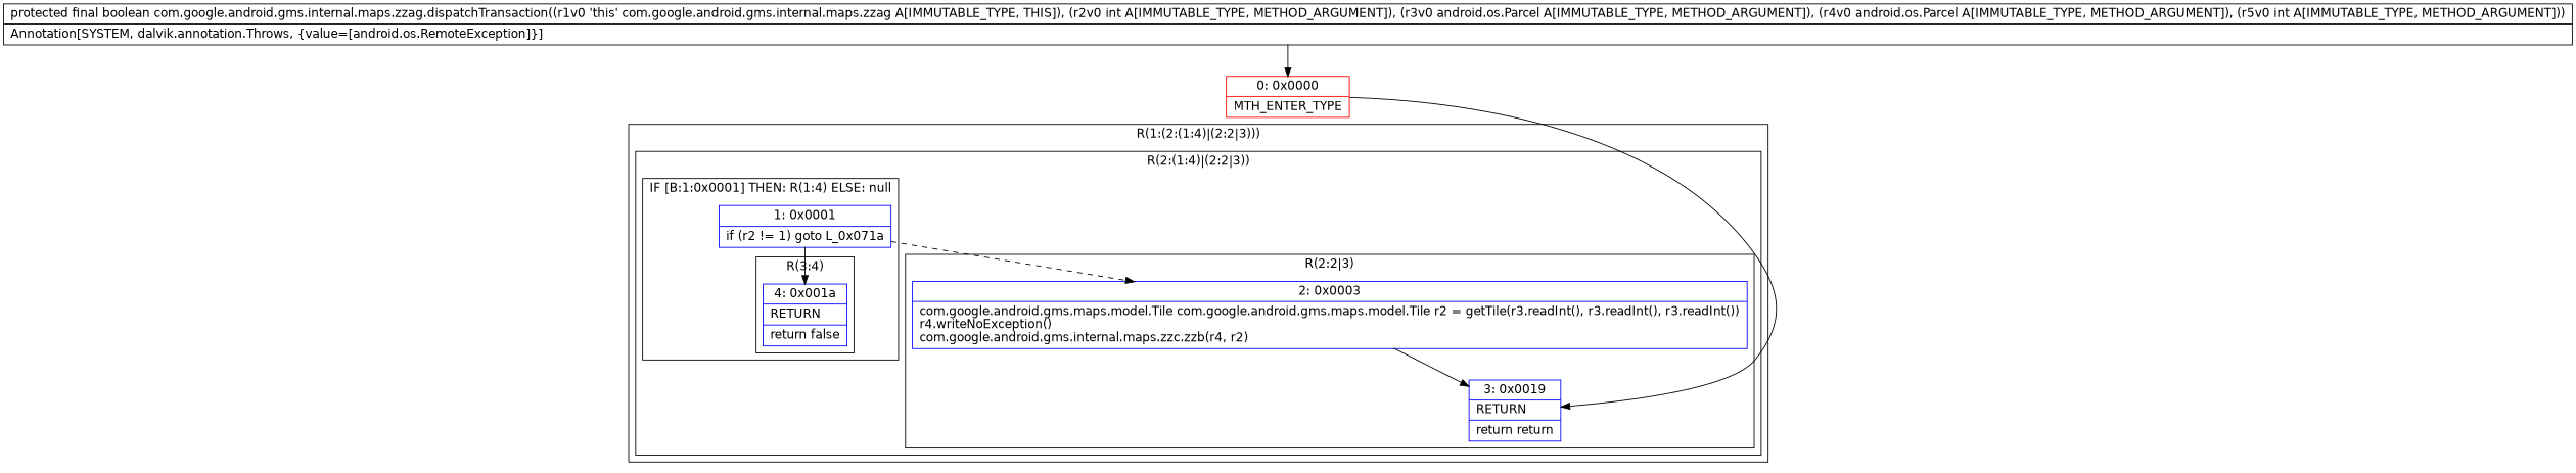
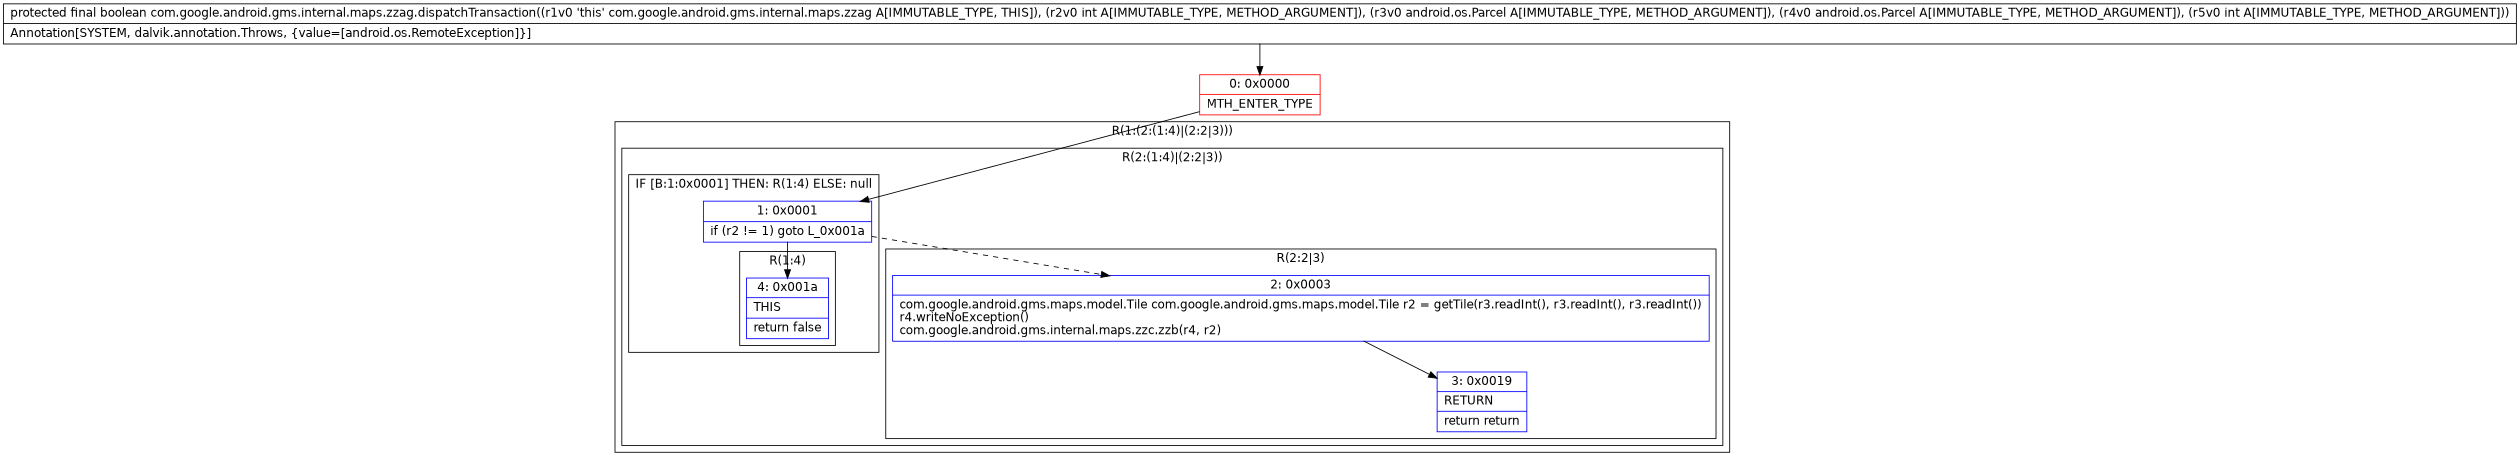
  digraph {
    fontname="DejaVu Sans"
    node [color=blue fontname="DejaVu Sans" shape=record]
    edge [fontname="DejaVu Sans"]
-   n1 [label="{4\:\ 0x001a|RETURN\l|return false\l}"]
-   n2 [label="{1\:\ 0x0001|if (r2 != 1) goto L_0x071a\l}"]
+   n1 [label="{4\:\ 0x001a|THIS\l|return false\l}"]
+   n2 [label="{1\:\ 0x0001|if (r2 != 1) goto L_0x001a\l}"]
    n3 [label="{2\:\ 0x0003|com.google.android.gms.maps.model.Tile com.google.android.gms.maps.model.Tile r2 = getTile(r3.readInt(), r3.readInt(), r3.readInt())\lr4.writeNoException()\lcom.google.android.gms.internal.maps.zzc.zzb(r4, r2)\l}"]
    n4 [label="{3\:\ 0x0019|RETURN\l|return return\l}"]
    n5 [color=red label="{0\:\ 0x0000|MTH_ENTER_TYPE\l}"]
    n6 [label="{protected final boolean com.google.android.gms.internal.maps.zzag.dispatchTransaction((r1v0 'this' com.google.android.gms.internal.maps.zzag A[IMMUTABLE_TYPE, THIS]), (r2v0 int A[IMMUTABLE_TYPE, METHOD_ARGUMENT]), (r3v0 android.os.Parcel A[IMMUTABLE_TYPE, METHOD_ARGUMENT]), (r4v0 android.os.Parcel A[IMMUTABLE_TYPE, METHOD_ARGUMENT]), (r5v0 int A[IMMUTABLE_TYPE, METHOD_ARGUMENT]))  | Annotation[SYSTEM, dalvik.annotation.Throws, \{value=[android.os.RemoteException]\}]\l}" color=""]
    subgraph cluster_1 {
      label="R(1:(2:(1:4)|(2:2|3)))"
      subgraph cluster_2 {
        label="R(2:(1:4)|(2:2|3))"
        subgraph cluster_3 {
          label="IF [B:1:0x0001] THEN: R(1:4) ELSE: null"
          n2
          subgraph cluster_4 {
-           label="R(3:4)"
+           label="R(1:4)"
            n1
          }
        }
        subgraph cluster_5 {
          label="R(2:2|3)"
          n3
          n4
        }
      }
    }
    n2 -> n1
    n2 -> n3 [style=dashed]
    n3 -> n4
-   n5 -> n4
+   n5 -> n2
    n6 -> n5
  }
